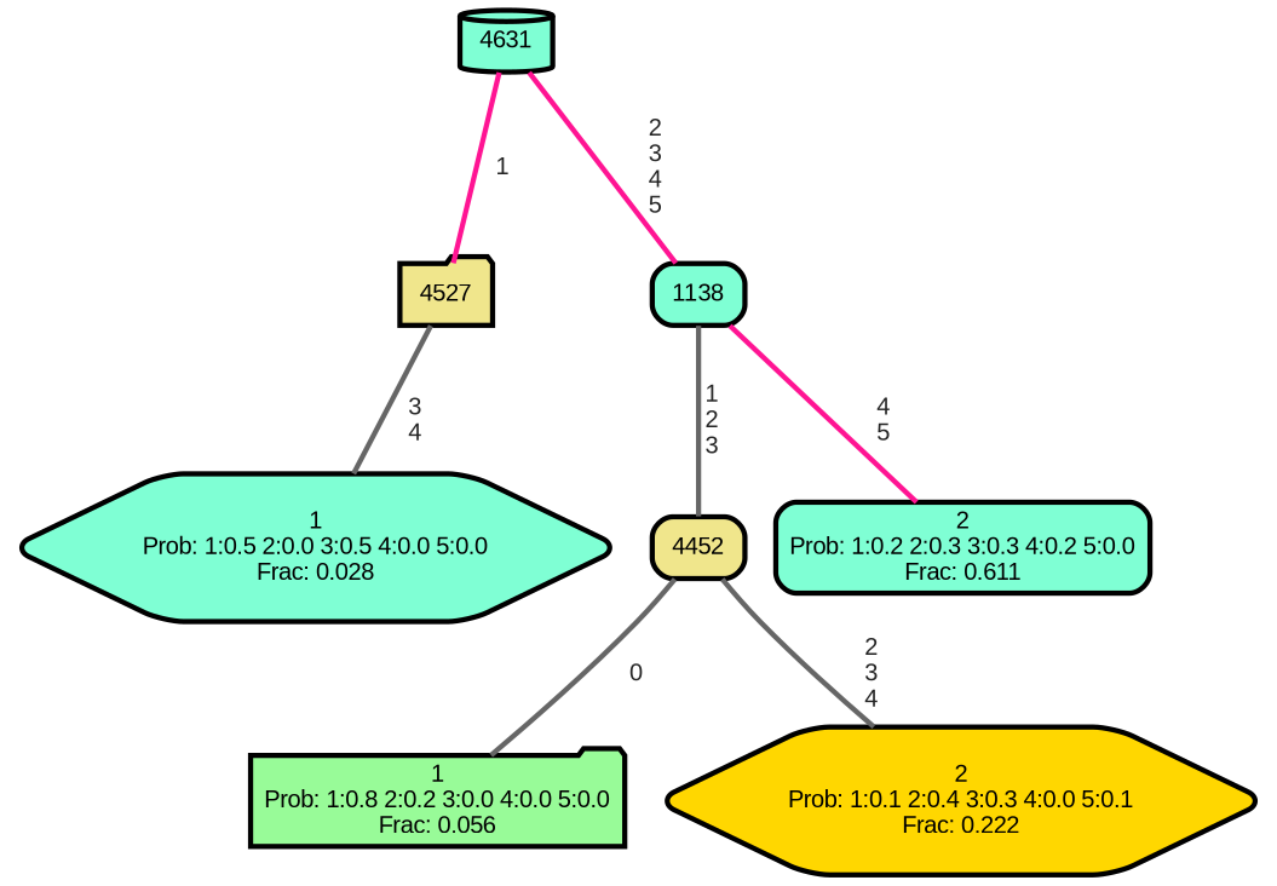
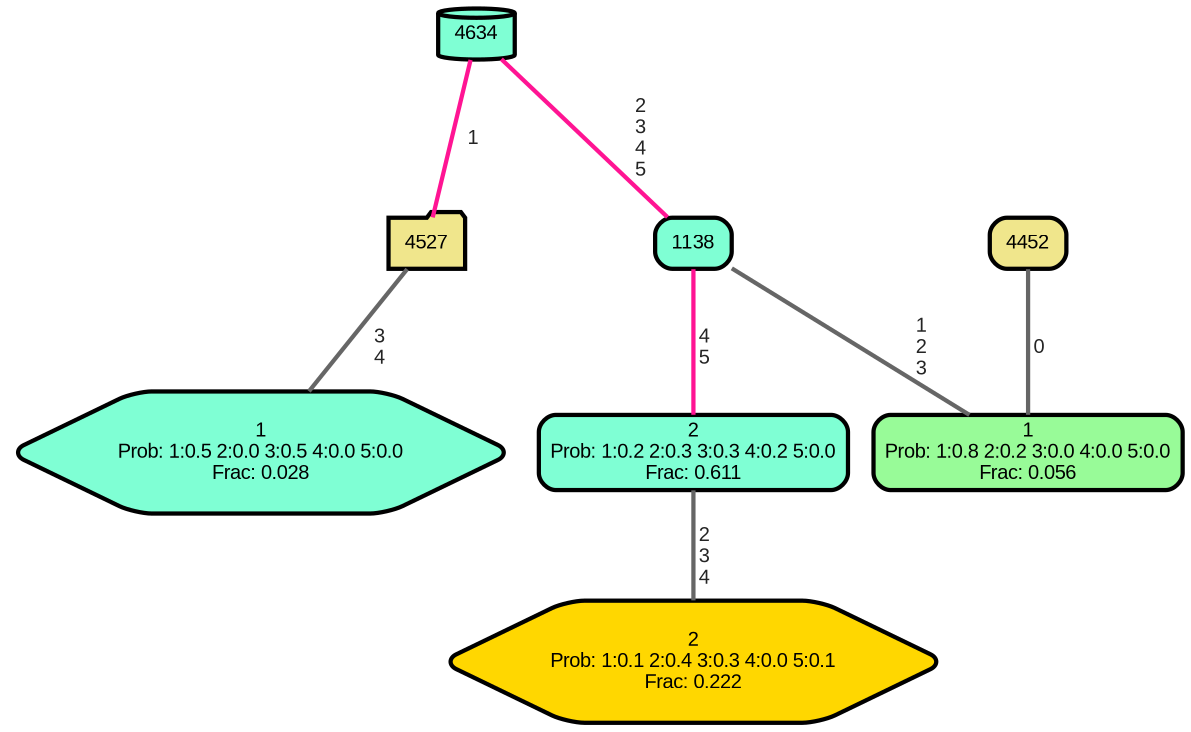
  graph {
    fontname="Liberation Sans"
    ranksep="0 equally"
    splines=straight
    node [color=black fillcolor=aquamarine fontcolor=black fontname="Liberation Sans" penwidth=3 shape=box style="filled, rounded"]
    edge [color=gray40 fontcolor=grey14 fontname="Liberation Sans" fontweight=bold penwidth=3]
    n1 [fillcolor=khaki label=4527 shape=folder]
    n2 [label="1\nProb: 1:0.5 2:0.0 3:0.5 4:0.0 5:0.0\nFrac: 0.028" shape=hexagon]
-   n3 [label=4631 shape=cylinder]
+   n3 [label=4634 shape=cylinder]
    n4 [label=1138]
    n5 [fillcolor=khaki label=4452]
    n6 [label="2\nProb: 1:0.2 2:0.3 3:0.3 4:0.2 5:0.0\nFrac: 0.611"]
-   n7 [fillcolor=palegreen label="1\nProb: 1:0.8 2:0.2 3:0.0 4:0.0 5:0.0\nFrac: 0.056" shape=folder]
+   n7 [fillcolor=palegreen label="1\nProb: 1:0.8 2:0.2 3:0.0 4:0.0 5:0.0\nFrac: 0.056"]
    n8 [fillcolor=gold label="2\nProb: 1:0.1 2:0.4 3:0.3 4:0.0 5:0.1\nFrac: 0.222" shape=hexagon]
    subgraph sub_1 {
      rank=same
    }
    n1 -- n2 [label=" 3\n 4"]
    n3 -- n1 [color=deeppink label=" 1"]
    n3 -- n4 [color=deeppink label=" 2\n 3\n 4\n 5"]
-   n4 -- n5 [label=" 1\n 2\n 3"]
+   n4 -- n7 [label=" 1\n 2\n 3"]
    n4 -- n6 [color=deeppink label=" 4\n 5"]
    n5 -- n7 [label=" 0"]
-   n5 -- n8 [label=" 2\n 3\n 4"]
+   n6 -- n8 [label=" 2\n 3\n 4"]
  }
